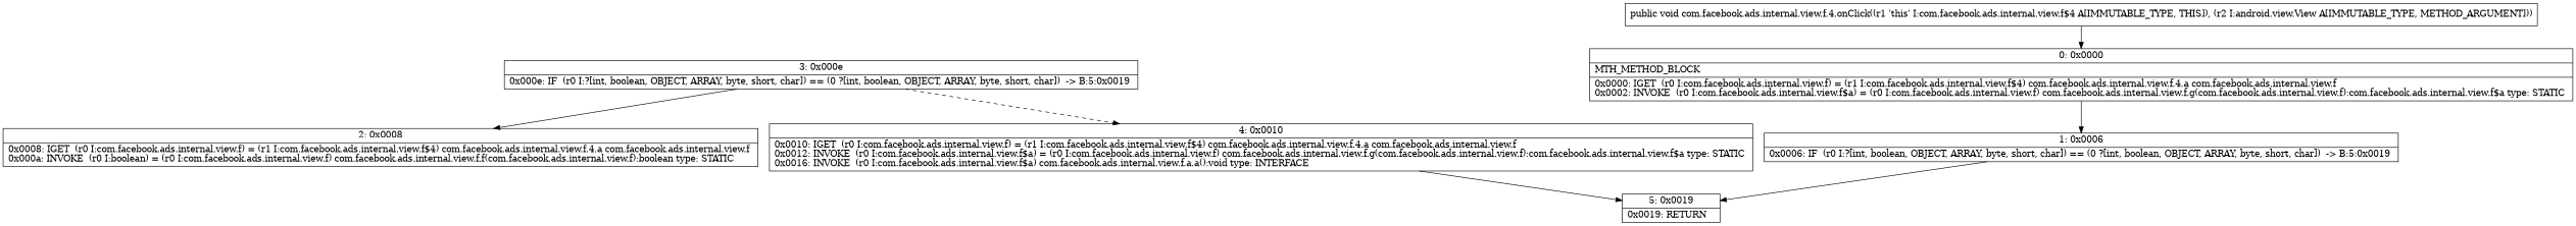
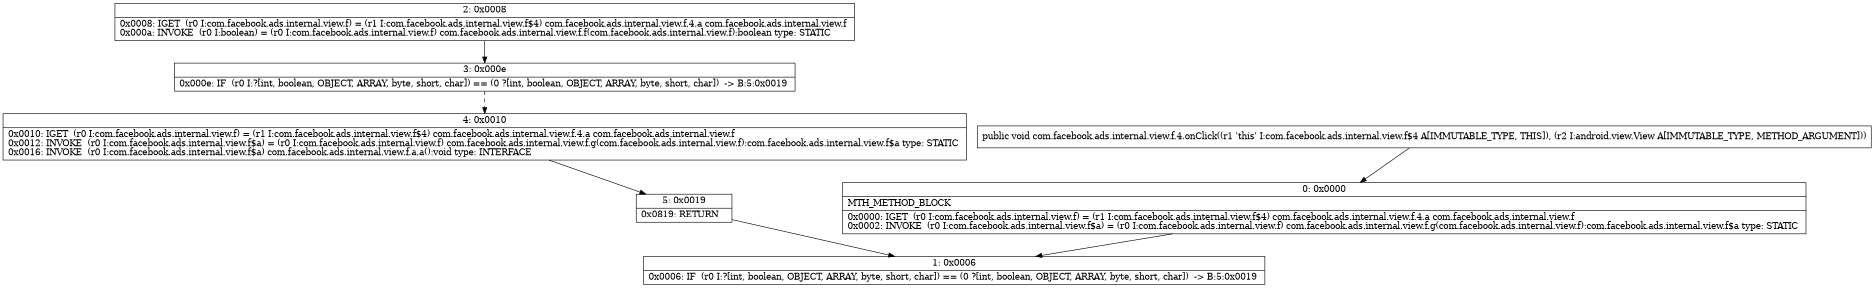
  digraph {
    node [shape=record]
    n1 [label="{0\:\ 0x0000|MTH_METHOD_BLOCK\l|0x0000: IGET  (r0 I:com.facebook.ads.internal.view.f) = (r1 I:com.facebook.ads.internal.view.f$4) com.facebook.ads.internal.view.f.4.a com.facebook.ads.internal.view.f \l0x0002: INVOKE  (r0 I:com.facebook.ads.internal.view.f$a) = (r0 I:com.facebook.ads.internal.view.f) com.facebook.ads.internal.view.f.g(com.facebook.ads.internal.view.f):com.facebook.ads.internal.view.f$a type: STATIC \l}"]
    n2 [label="{1\:\ 0x0006|0x0006: IF  (r0 I:?[int, boolean, OBJECT, ARRAY, byte, short, char]) == (0 ?[int, boolean, OBJECT, ARRAY, byte, short, char])  \-\> B:5:0x0019 \l}"]
-   n3 [label="{5\:\ 0x0019|0x0019: RETURN   \l}"]
+   n3 [label="{5\:\ 0x0019|0x0819: RETURN   \l}"]
    n4 [label="{2\:\ 0x0008|0x0008: IGET  (r0 I:com.facebook.ads.internal.view.f) = (r1 I:com.facebook.ads.internal.view.f$4) com.facebook.ads.internal.view.f.4.a com.facebook.ads.internal.view.f \l0x000a: INVOKE  (r0 I:boolean) = (r0 I:com.facebook.ads.internal.view.f) com.facebook.ads.internal.view.f.f(com.facebook.ads.internal.view.f):boolean type: STATIC \l}"]
    n5 [label="{3\:\ 0x000e|0x000e: IF  (r0 I:?[int, boolean, OBJECT, ARRAY, byte, short, char]) == (0 ?[int, boolean, OBJECT, ARRAY, byte, short, char])  \-\> B:5:0x0019 \l}"]
    n6 [label="{4\:\ 0x0010|0x0010: IGET  (r0 I:com.facebook.ads.internal.view.f) = (r1 I:com.facebook.ads.internal.view.f$4) com.facebook.ads.internal.view.f.4.a com.facebook.ads.internal.view.f \l0x0012: INVOKE  (r0 I:com.facebook.ads.internal.view.f$a) = (r0 I:com.facebook.ads.internal.view.f) com.facebook.ads.internal.view.f.g(com.facebook.ads.internal.view.f):com.facebook.ads.internal.view.f$a type: STATIC \l0x0016: INVOKE  (r0 I:com.facebook.ads.internal.view.f$a) com.facebook.ads.internal.view.f.a.a():void type: INTERFACE \l}"]
    n7 [label="{public void com.facebook.ads.internal.view.f.4.onClick((r1 'this' I:com.facebook.ads.internal.view.f$4 A[IMMUTABLE_TYPE, THIS]), (r2 I:android.view.View A[IMMUTABLE_TYPE, METHOD_ARGUMENT])) }"]
    n1 -> n2
-   n2 -> n3
-   n5 -> n4
+   n3 -> n2
+   n4 -> n5
    n5 -> n6 [style=dashed]
    n6 -> n3
    n7 -> n1
  }
